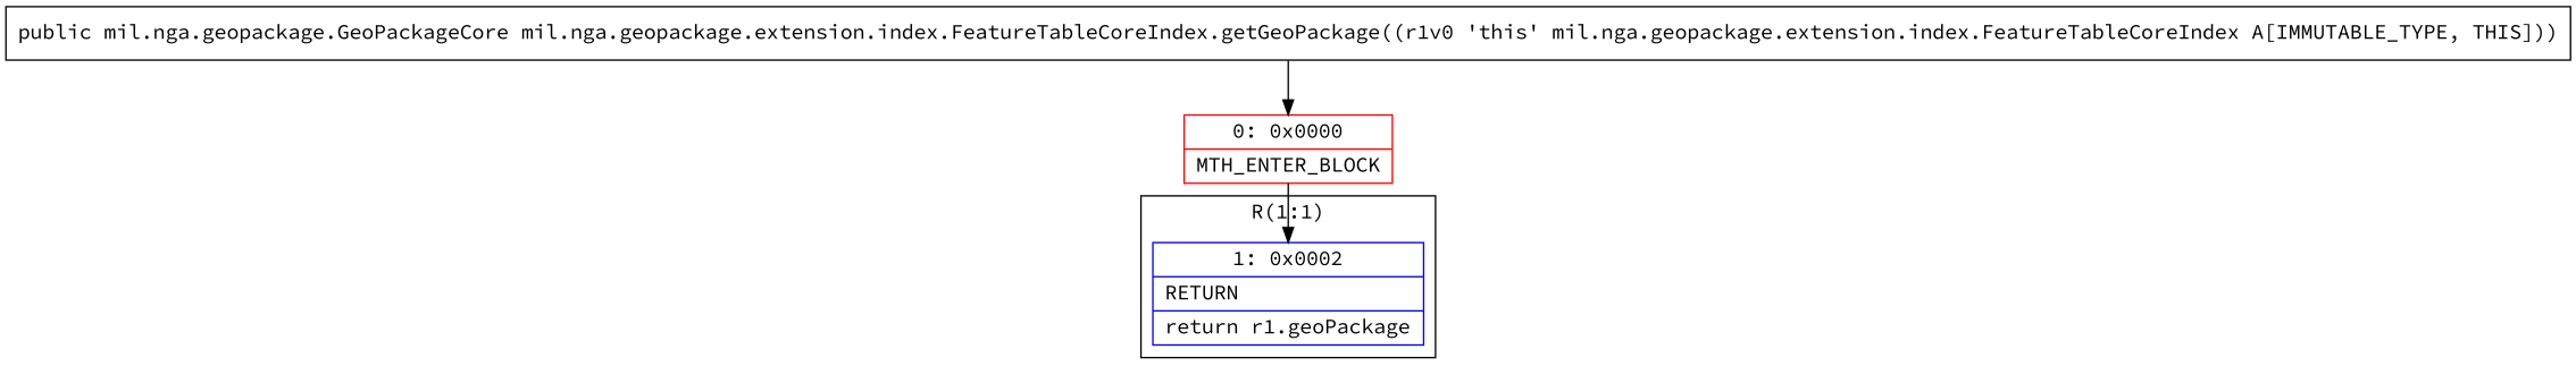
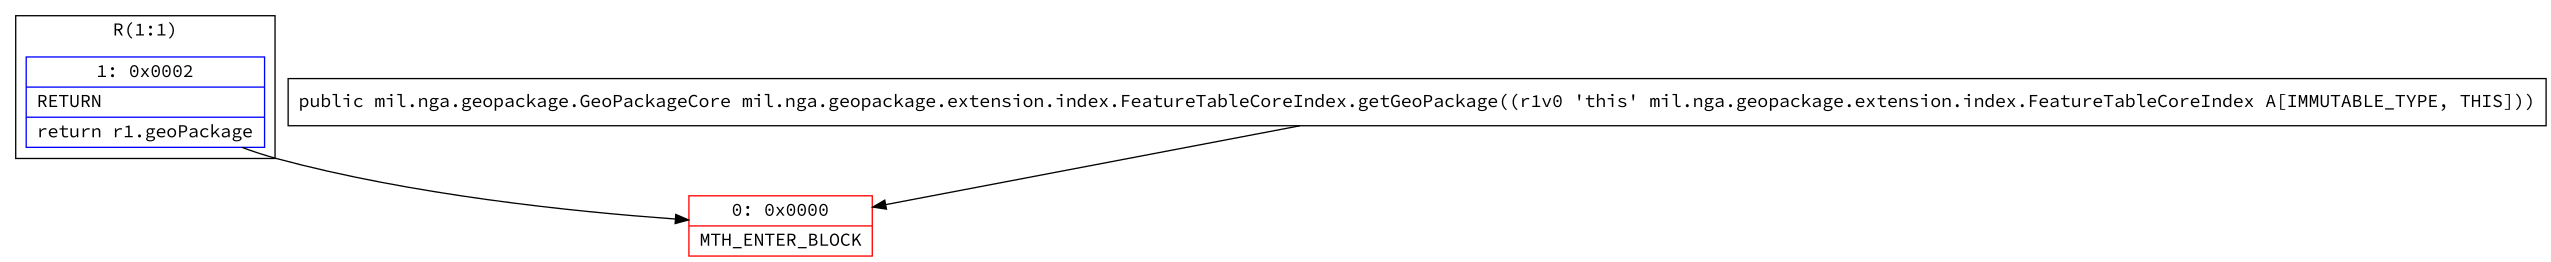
  digraph {
    fontname="Source Code Pro"
    node [shape=record fontname="Source Code Pro"]
    edge [fontname="Source Code Pro"]
    n1 [color=blue label="{1\:\ 0x0002|RETURN\l|return r1.geoPackage\l}"]
    n2 [color=red label="{0\:\ 0x0000|MTH_ENTER_BLOCK\l}"]
    n3 [label="{public mil.nga.geopackage.GeoPackageCore mil.nga.geopackage.extension.index.FeatureTableCoreIndex.getGeoPackage((r1v0 'this' mil.nga.geopackage.extension.index.FeatureTableCoreIndex A[IMMUTABLE_TYPE, THIS])) }"]
    subgraph cluster_1 {
      label="R(1:1)"
      n1
    }
-   n2 -> n1
+   n1 -> n2
    n3 -> n2
  }
